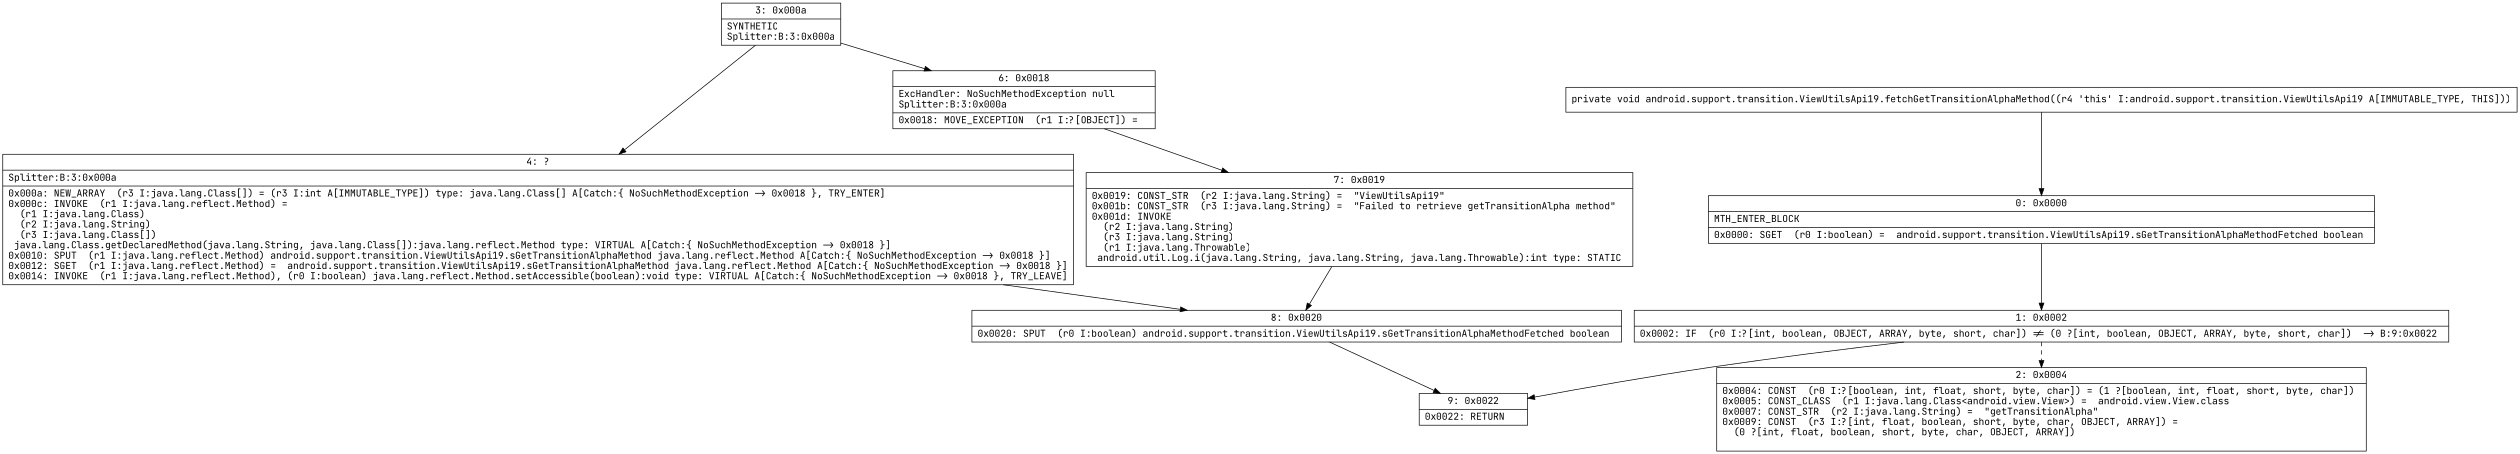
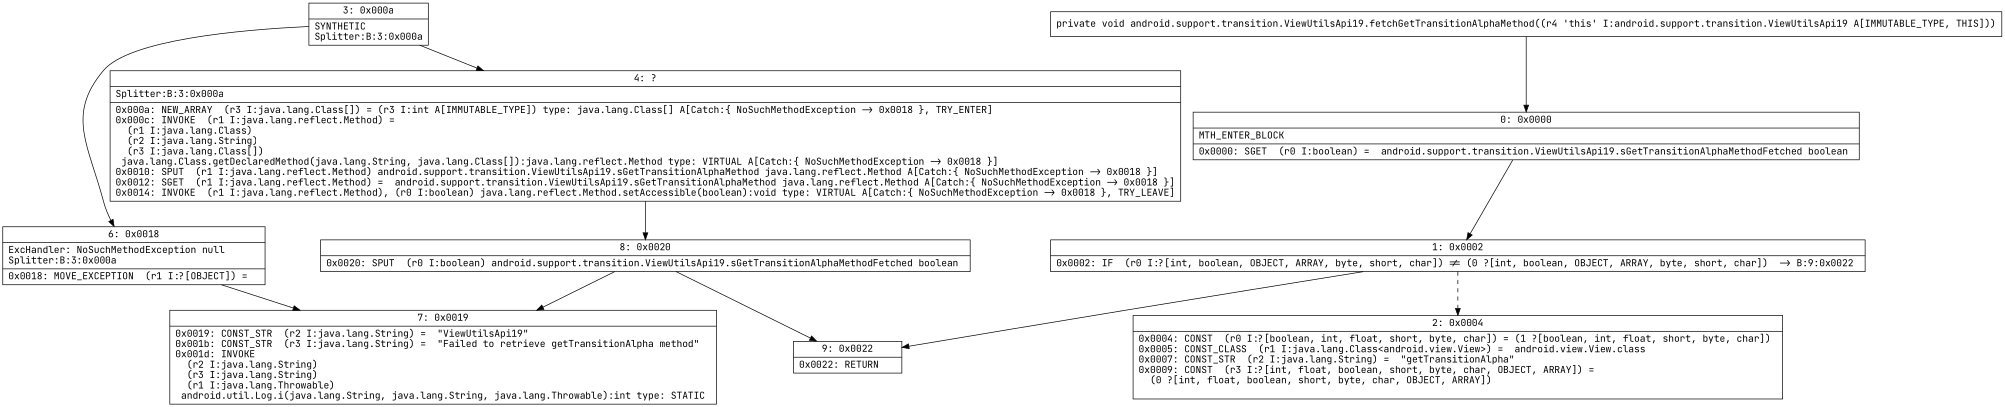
  digraph {
    fontname="JetBrains Mono"
    node [fontname="JetBrains Mono" shape=record]
    edge [fontname="JetBrains Mono"]
    n1 [label="{0\:\ 0x0000|MTH_ENTER_BLOCK\l|0x0000: SGET  (r0 I:boolean) =  android.support.transition.ViewUtilsApi19.sGetTransitionAlphaMethodFetched boolean \l}"]
    n2 [label="{1\:\ 0x0002|0x0002: IF  (r0 I:?[int, boolean, OBJECT, ARRAY, byte, short, char]) != (0 ?[int, boolean, OBJECT, ARRAY, byte, short, char])  \-\> B:9:0x0022 \l}"]
    n3 [label="{2\:\ 0x0004|0x0004: CONST  (r0 I:?[boolean, int, float, short, byte, char]) = (1 ?[boolean, int, float, short, byte, char]) \l0x0005: CONST_CLASS  (r1 I:java.lang.Class\<android.view.View\>) =  android.view.View.class \l0x0007: CONST_STR  (r2 I:java.lang.String) =  \"getTransitionAlpha\" \l0x0009: CONST  (r3 I:?[int, float, boolean, short, byte, char, OBJECT, ARRAY]) = \l  (0 ?[int, float, boolean, short, byte, char, OBJECT, ARRAY])\l \l}"]
    n4 [label="{9\:\ 0x0022|0x0022: RETURN   \l}"]
    n5 [label="{3\:\ 0x000a|SYNTHETIC\lSplitter:B:3:0x000a\l}"]
    n6 [label="{4\:\ ?|Splitter:B:3:0x000a\l|0x000a: NEW_ARRAY  (r3 I:java.lang.Class[]) = (r3 I:int A[IMMUTABLE_TYPE]) type: java.lang.Class[] A[Catch:\{ NoSuchMethodException \-\> 0x0018 \}, TRY_ENTER]\l0x000c: INVOKE  (r1 I:java.lang.reflect.Method) = \l  (r1 I:java.lang.Class)\l  (r2 I:java.lang.String)\l  (r3 I:java.lang.Class[])\l java.lang.Class.getDeclaredMethod(java.lang.String, java.lang.Class[]):java.lang.reflect.Method type: VIRTUAL A[Catch:\{ NoSuchMethodException \-\> 0x0018 \}]\l0x0010: SPUT  (r1 I:java.lang.reflect.Method) android.support.transition.ViewUtilsApi19.sGetTransitionAlphaMethod java.lang.reflect.Method A[Catch:\{ NoSuchMethodException \-\> 0x0018 \}]\l0x0012: SGET  (r1 I:java.lang.reflect.Method) =  android.support.transition.ViewUtilsApi19.sGetTransitionAlphaMethod java.lang.reflect.Method A[Catch:\{ NoSuchMethodException \-\> 0x0018 \}]\l0x0014: INVOKE  (r1 I:java.lang.reflect.Method), (r0 I:boolean) java.lang.reflect.Method.setAccessible(boolean):void type: VIRTUAL A[Catch:\{ NoSuchMethodException \-\> 0x0018 \}, TRY_LEAVE]\l}"]
    n7 [label="{6\:\ 0x0018|ExcHandler: NoSuchMethodException null\lSplitter:B:3:0x000a\l|0x0018: MOVE_EXCEPTION  (r1 I:?[OBJECT]) =  \l}"]
    n8 [label="{8\:\ 0x0020|0x0020: SPUT  (r0 I:boolean) android.support.transition.ViewUtilsApi19.sGetTransitionAlphaMethodFetched boolean \l}"]
    n9 [label="{7\:\ 0x0019|0x0019: CONST_STR  (r2 I:java.lang.String) =  \"ViewUtilsApi19\" \l0x001b: CONST_STR  (r3 I:java.lang.String) =  \"Failed to retrieve getTransitionAlpha method\" \l0x001d: INVOKE  \l  (r2 I:java.lang.String)\l  (r3 I:java.lang.String)\l  (r1 I:java.lang.Throwable)\l android.util.Log.i(java.lang.String, java.lang.String, java.lang.Throwable):int type: STATIC \l}"]
    n10 [label="{private void android.support.transition.ViewUtilsApi19.fetchGetTransitionAlphaMethod((r4 'this' I:android.support.transition.ViewUtilsApi19 A[IMMUTABLE_TYPE, THIS])) }"]
    n1 -> n2
    n2 -> n3 [style=dashed]
    n2 -> n4
    n5 -> n6
    n5 -> n7
    n6 -> n8
    n7 -> n9
    n8 -> n4
-   n9 -> n8
+   n8 -> n9
    n10 -> n1
  }
